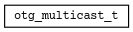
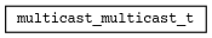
  digraph {
    rankdir=LR
    fontname="Courier Prime"
-   n1 [color=black fillcolor=white fontname="Courier Prime" fontsize=10 height=0.2 label=otg_multicast_t shape=record style=filled width=0.4]
+   n1 [color=black fillcolor=white fontname="Courier Prime" fontsize=10 height=0.2 label=multicast_multicast_t shape=record style=filled width=0.4]
  }
